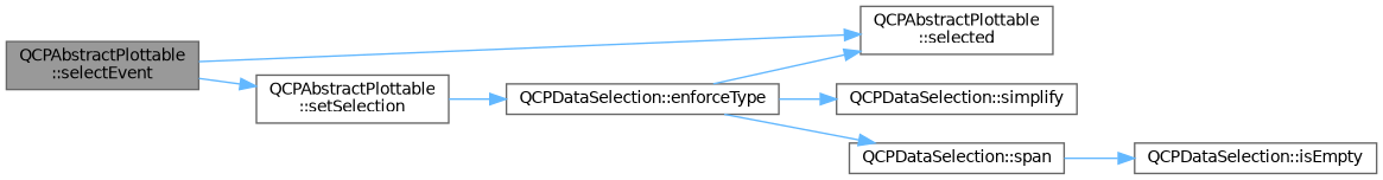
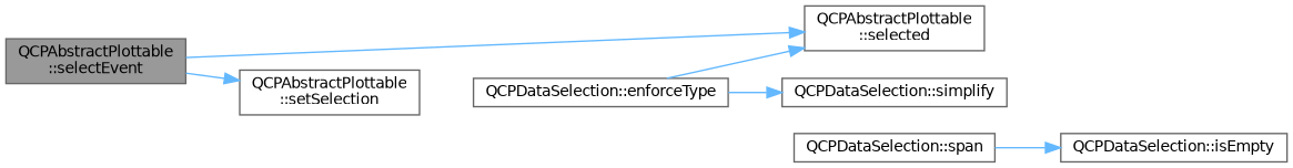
  digraph {
    rankdir=LR
    node [color=grey40 fillcolor=white fontname=Helvetica fontsize=10 shape=box style=filled]
    edge [color=steelblue1 fontname=Helvetica fontsize=10 labelfontname=Helvetica labelfontsize=10 style=solid]
    n1 [color=gray40 fillcolor=grey60 fontcolor=black height=0.2 label="QCPAbstractPlottable\l::selectEvent" width=0.4]
    n2 [height=0.2 label="QCPAbstractPlottable\l::selected" width=0.4]
    n3 [height=0.2 label="QCPAbstractPlottable\l::setSelection" width=0.4]
    n4 [height=0.2 label="QCPDataSelection::enforceType" width=0.4]
    n5 [height=0.2 label="QCPDataSelection::isEmpty" width=0.4]
    n6 [height=0.2 label="QCPDataSelection::simplify" width=0.4]
    n7 [height=0.2 label="QCPDataSelection::span" width=0.4]
    n1 -> n2
    n1 -> n3
-   n3 -> n4
    n4 -> n2
    n4 -> n6
-   n4 -> n7
    n7 -> n5
  }
